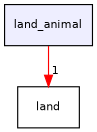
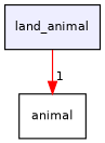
  digraph {
    compound=true
    node [fontname=Helvetica fontsize=10 shape=box]
    n1 [fillcolor="#eeeeff" label=land_animal pencolor=black style=filled]
-   n2 [label=land]
+   n2 [label=animal]
    n1 -> n2 [headlabel=1 labeldistance=1.5 labelfontname=Helvetica labelfontsize=10 color=red]
  }
